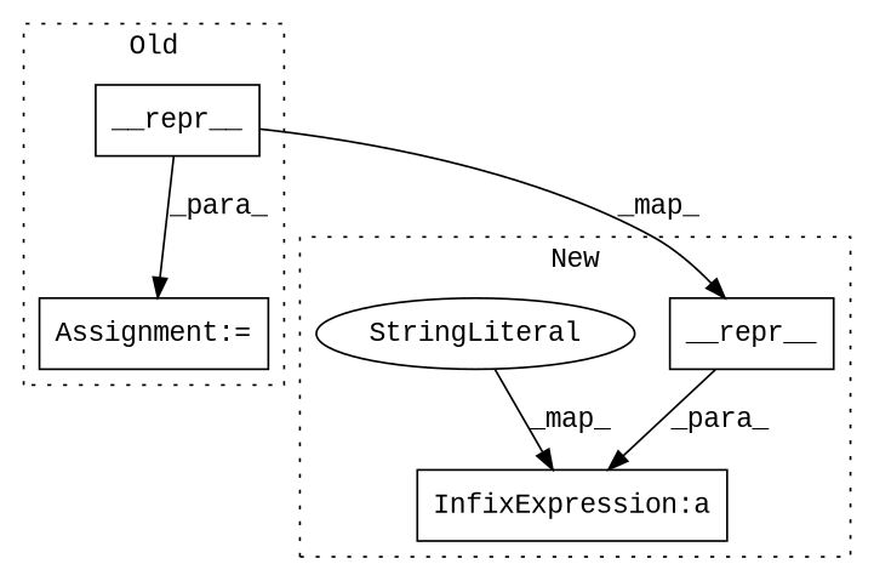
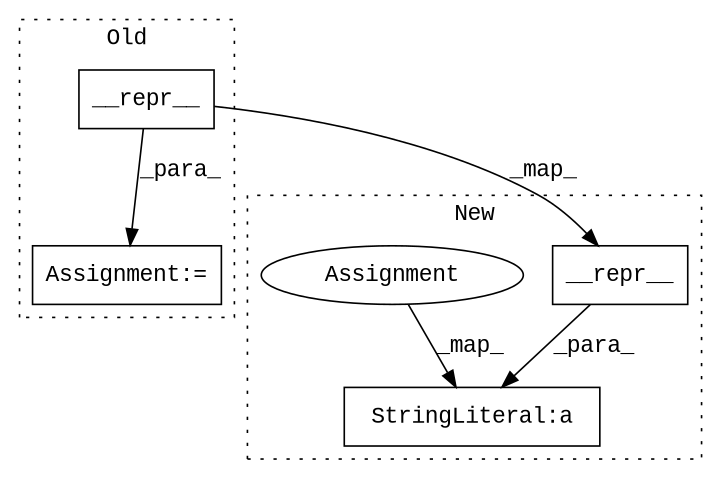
  digraph {
    fontname="Liberation Mono"
    node [a=32 fontname="Liberation Mono" l=10 shape=box]
    edge [fontname="Liberation Mono"]
    n1 [label=__repr__ s=12228]
    n2 [a=7 l=2 label="Assignment:=" s=12504]
    n3 [label=__repr__ s=12392]
-   n4 [a=27 l=3 label="InfixExpression:a" s=12402]
-   n5 [a=45 l=4 label=StringLiteral s=12405 shape=ellipse]
+   n4 [a=27 l=3 label="StringLiteral:a" s=12402]
+   n5 [a=45 l=4 label=Assignment s=12405 shape=ellipse]
    subgraph cluster_1 {
      label=Old
      style=dotted
      n1
      n2
    }
    subgraph cluster_2 {
      label=New
      style=dotted
      n3
      n4
      n5
    }
    n1 -> n2 [label=_para_]
    n1 -> n3 [label=_map_]
    n3 -> n4 [label=_para_]
    n5 -> n4 [label=_map_]
  }
